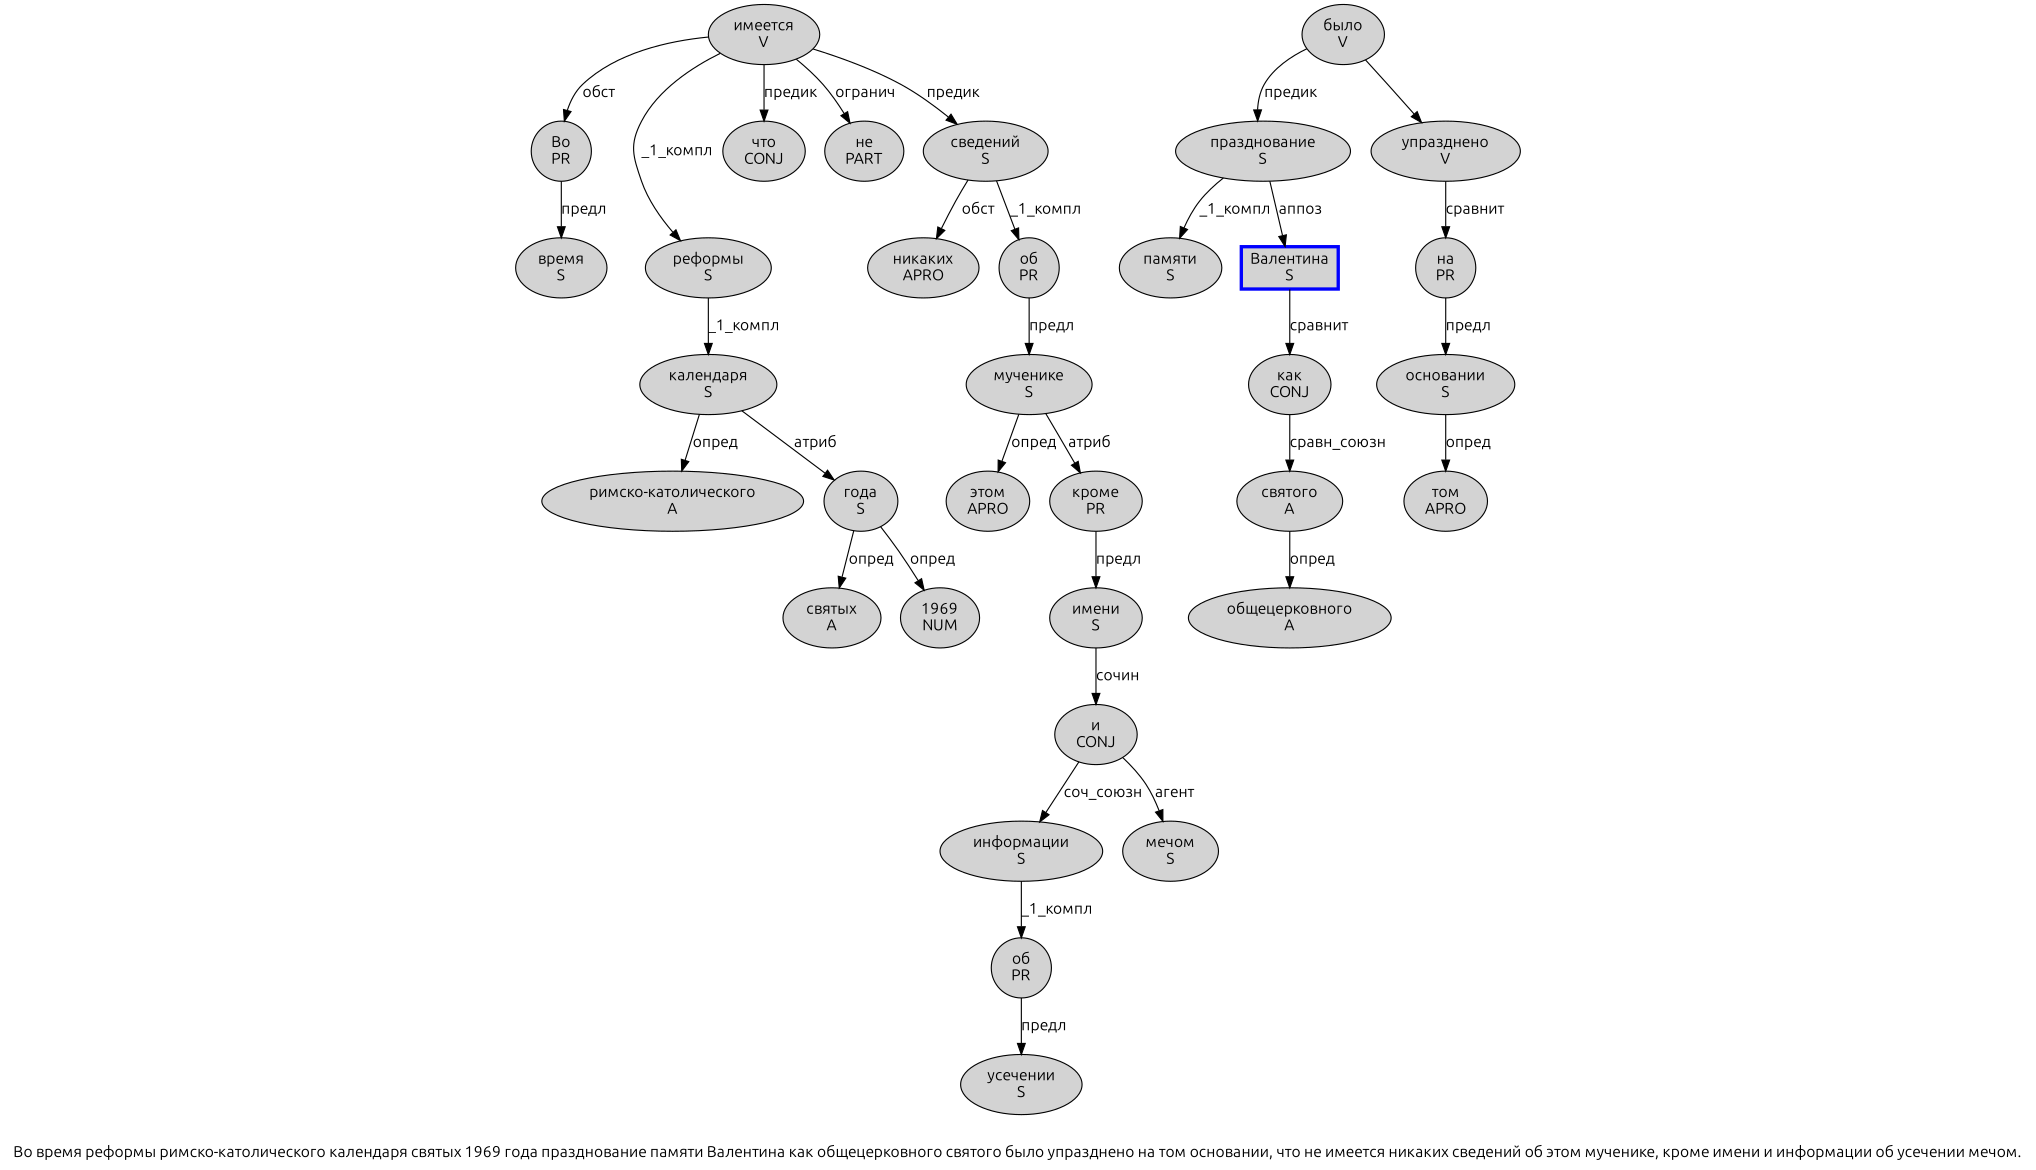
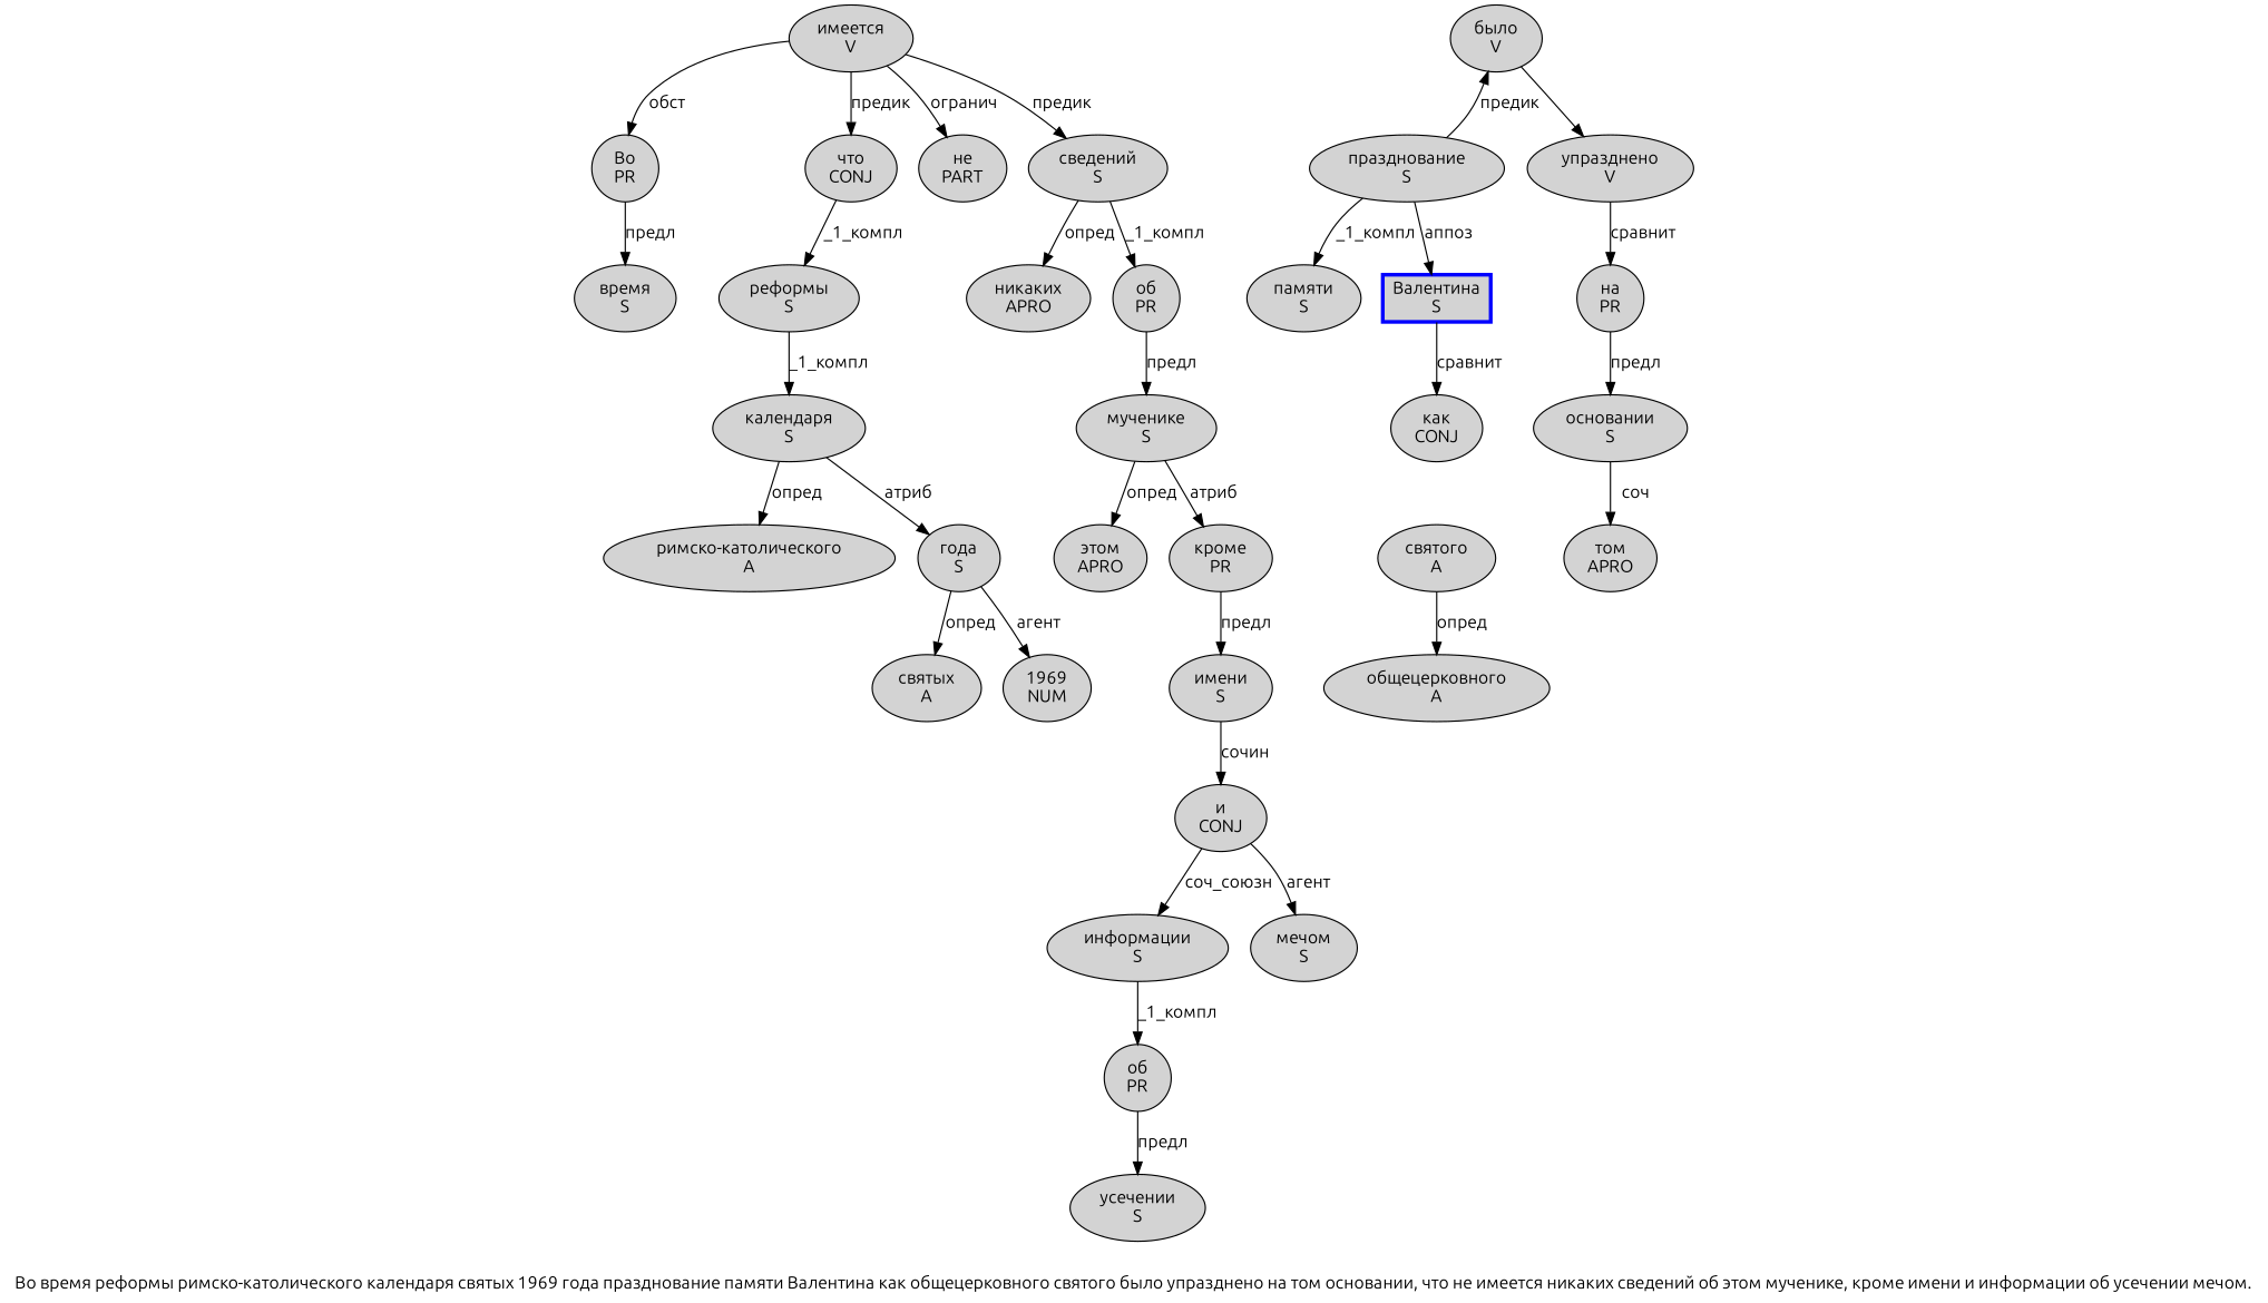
  digraph {
    fontname=Ubuntu
    label="Во время реформы римско-католического календаря святых 1969 года празднование памяти Валентина как общецерковного святого было упразднено на том основании, что не имеется никаких сведений об этом мученике, кроме имени и информации об усечении мечом."
    node [fillcolor=lightgray fontname=Ubuntu penwidth=1 shape=ellipse style=filled]
    edge [fontname=Ubuntu]
    n1 [label="Во\nPR"]
    n2 [label="время\nS"]
    n3 [label="реформы\nS"]
    n4 [label="календаря\nS"]
    n5 [label="римско-католического\nA"]
    n6 [label="года\nS"]
    n7 [label="было\nV"]
    n8 [label="празднование\nS"]
    n9 [label="упразднено\nV"]
    n10 [label="святых\nA"]
    n11 [label="1969\nNUM"]
    n12 [label="памяти\nS"]
    n13 [color=blue label="Валентина\nS" penwidth=3 shape=box]
    n14 [label="как\nCONJ"]
    n15 [label="святого\nA"]
    n16 [label="общецерковного\nA"]
    n17 [label="на\nPR"]
    n18 [label="основании\nS"]
    n19 [label="том\nAPRO"]
    n20 [label="что\nCONJ"]
    n21 [label="не\nPART"]
    n22 [label="имеется\nV"]
    n23 [label="сведений\nS"]
    n24 [label="никаких\nAPRO"]
    n25 [label="об\nPR"]
    n26 [label="мученике\nS"]
    n27 [label="этом\nAPRO"]
    n28 [label="кроме\nPR"]
    n29 [label="имени\nS"]
    n30 [label="и\nCONJ"]
    n31 [label="информации\nS"]
    n32 [label="мечом\nS"]
    n33 [label="об\nPR"]
    n34 [label="усечении\nS"]
    n1 -> n2 [label="предл"]
    n3 -> n4 [label="_1_компл"]
    n4 -> n5 [label="опред"]
    n4 -> n6 [label="атриб"]
    n6 -> n10 [label="опред"]
-   n6 -> n11 [label="опред"]
-   n7 -> n8 [label="предик"]
+   n6 -> n11 [label="агент"]
+   n8 -> n7 [label="предик"]
    n7 -> n9
    n8 -> n12 [label="_1_компл"]
    n8 -> n13 [label="аппоз"]
    n9 -> n17 [label="сравнит"]
    n13 -> n14 [label="сравнит"]
-   n14 -> n15 [label="сравн_союзн"]
    n15 -> n16 [label="опред"]
    n17 -> n18 [label="предл"]
-   n18 -> n19 [label="опред"]
+   n18 -> n19 [label="соч"]
    n22 -> n1 [label="обст"]
-   n22 -> n3 [label="_1_компл"]
+   n20 -> n3 [label="_1_компл"]
    n22 -> n20 [label="предик"]
    n22 -> n21 [label="огранич"]
    n22 -> n23 [label="предик"]
-   n23 -> n24 [label="обст"]
+   n23 -> n24 [label="опред"]
    n23 -> n25 [label="_1_компл"]
    n25 -> n26 [label="предл"]
    n26 -> n27 [label="опред"]
    n26 -> n28 [label="атриб"]
    n28 -> n29 [label="предл"]
    n29 -> n30 [label="сочин"]
    n30 -> n31 [label="соч_союзн"]
    n30 -> n32 [label="агент"]
    n31 -> n33 [label="_1_компл"]
    n33 -> n34 [label="предл"]
  }
